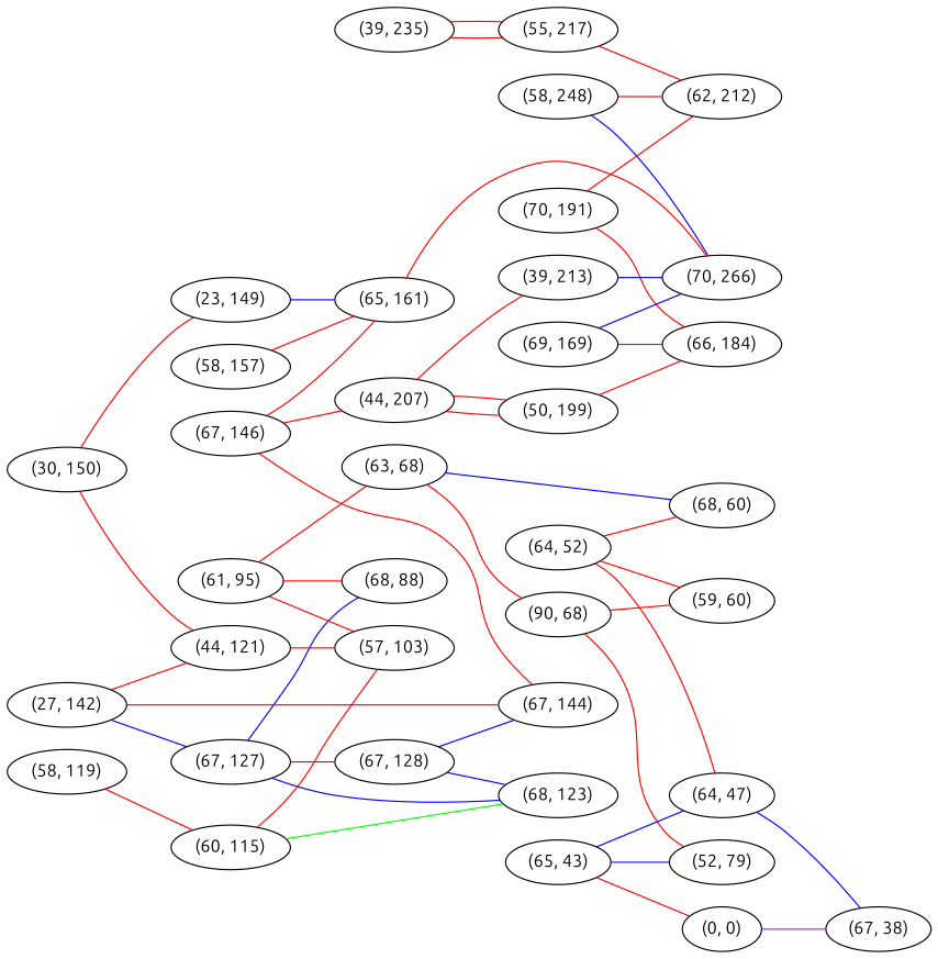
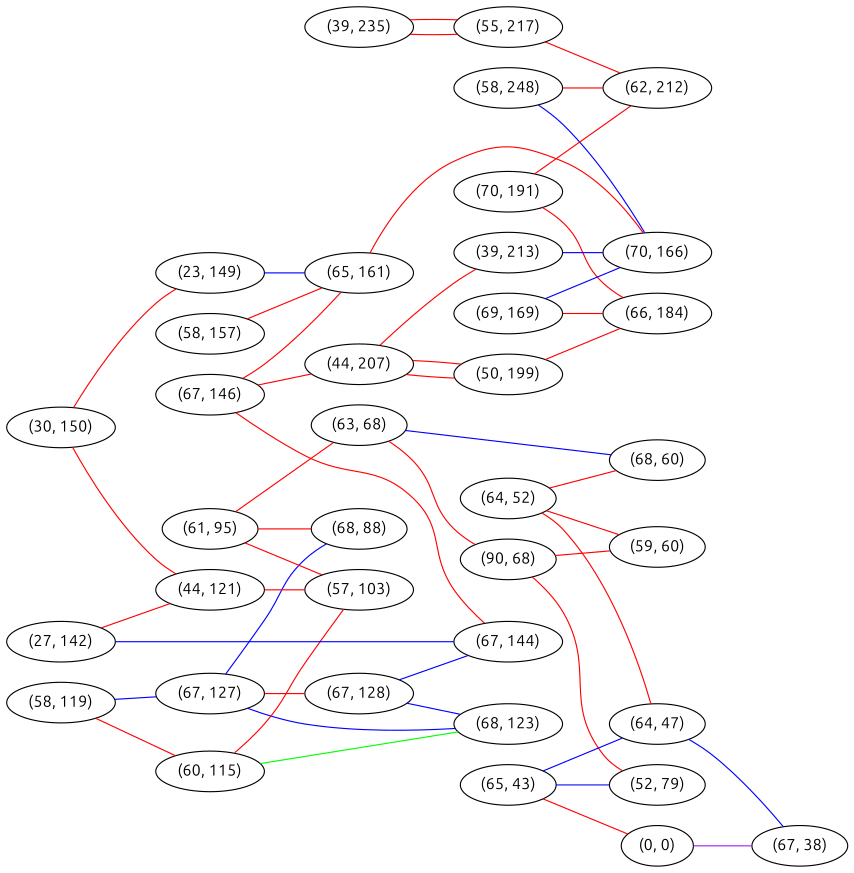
  graph {
    fontname=Ubuntu
    rankdir=LR
    node [fontname=Ubuntu]
    edge [color=red fontname=Ubuntu weight=1]
    "(58, 248)"
    "(62, 212)"
-   "(70, 166)" [label="(70, 266)"]
+   "(70, 166)"
    "(58, 119)"
    "(67, 127)"
    "(60, 115)"
    "(68, 88)"
    "(67, 128)"
    "(68, 123)"
    "(57, 103)"
    "(61, 95)"
    "(63, 68)"
    "(68, 60)"
    n14 [label="(90, 68)"]
    "(70, 191)"
    "(66, 184)"
    "(30, 150)"
    "(23, 149)"
    "(44, 121)"
    "(65, 161)"
    "(67, 144)"
    "(39, 235)"
    "(55, 217)"
    "(69, 169)"
    "(27, 142)"
    "(64, 52)"
    "(64, 47)"
    "(59, 60)"
    "(67, 38)"
    "(52, 79)"
    "(67, 146)"
    "(44, 207)"
    "(58, 157)"
    "(65, 43)"
    "(0, 0)"
    "(50, 199)"
    "(39, 213)"
    "(58, 248)" -- "(62, 212)"
    "(58, 248)" -- "(70, 166)" [color=blue weight=3]
-   "(27, 142)" -- "(67, 127)" [color=blue weight=3]
+   "(58, 119)" -- "(67, 127)" [color=blue weight=3]
    "(58, 119)" -- "(60, 115)"
    "(67, 127)" -- "(68, 88)" [color=blue weight=3]
    "(67, 127)" -- "(67, 128)"
    "(67, 127)" -- "(68, 123)" [color=blue weight=3]
    "(60, 115)" -- "(68, 123)" [color=green weight=2]
    "(60, 115)" -- "(57, 103)"
    "(67, 128)" -- "(68, 123)" [color=blue weight=3]
    "(67, 128)" -- "(67, 144)" [color=blue weight=3]
    "(61, 95)" -- "(68, 88)"
    "(61, 95)" -- "(57, 103)"
    "(61, 95)" -- "(63, 68)"
    "(63, 68)" -- "(68, 60)" [color=blue]
    "(63, 68)" -- n14
    n14 -- "(59, 60)"
    n14 -- "(52, 79)"
    "(70, 191)" -- "(62, 212)"
    "(70, 191)" -- "(66, 184)"
    "(30, 150)" -- "(23, 149)"
    "(30, 150)" -- "(44, 121)"
    "(23, 149)" -- "(65, 161)" [color=blue weight=3]
    "(44, 121)" -- "(57, 103)"
    "(65, 161)" -- "(70, 166)"
    "(39, 235)" -- "(55, 217)"
    "(39, 235)" -- "(55, 217)"
    "(55, 217)" -- "(62, 212)"
    "(69, 169)" -- "(70, 166)" [color=blue weight=3]
    "(69, 169)" -- "(66, 184)"
    "(27, 142)" -- "(44, 121)"
-   "(27, 142)" -- "(67, 144)" [weight=3]
+   "(27, 142)" -- "(67, 144)" [color=blue weight=3]
    "(64, 52)" -- "(68, 60)"
    "(64, 52)" -- "(64, 47)"
    "(64, 52)" -- "(59, 60)"
    "(64, 47)" -- "(67, 38)" [color=blue weight=3]
    "(67, 146)" -- "(65, 161)"
    "(67, 146)" -- "(67, 144)"
    "(67, 146)" -- "(44, 207)"
    "(44, 207)" -- "(50, 199)"
    "(44, 207)" -- "(50, 199)"
    "(44, 207)" -- "(39, 213)"
    "(58, 157)" -- "(65, 161)"
    "(65, 43)" -- "(64, 47)" [color=blue weight=3]
    "(65, 43)" -- "(52, 79)" [color=blue weight=3]
    "(65, 43)" -- "(0, 0)"
    "(0, 0)" -- "(67, 38)" [color=purple weight=4]
    "(50, 199)" -- "(66, 184)"
    "(39, 213)" -- "(70, 166)" [color=blue weight=3]
  }
